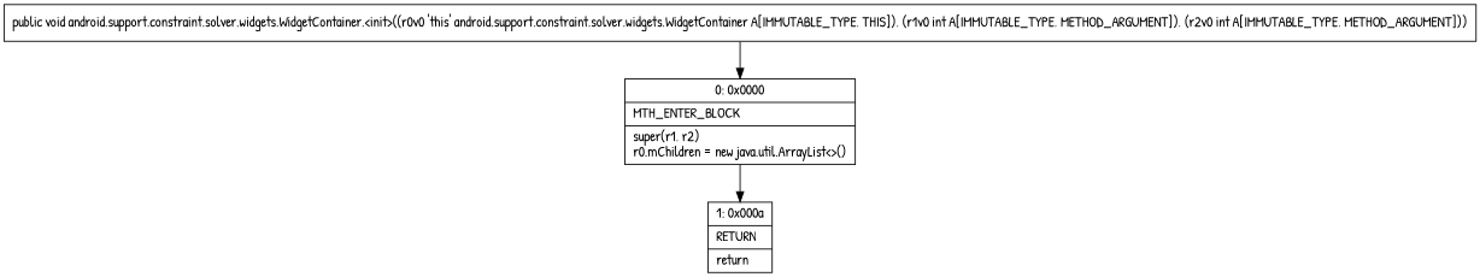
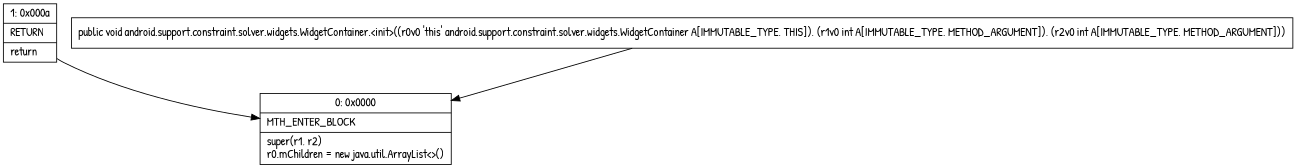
  digraph {
    fontname="Patrick Hand"
    node [shape=record fontname="Patrick Hand"]
    edge [fontname="Patrick Hand"]
    n1 [label="{0\:\ 0x0000|MTH_ENTER_BLOCK\l|super(r1, r2)\lr0.mChildren = new java.util.ArrayList\<\>()\l}"]
    n2 [label="{1\:\ 0x000a|RETURN\l|return\l}"]
    n3 [label="{public void android.support.constraint.solver.widgets.WidgetContainer.\<init\>((r0v0 'this' android.support.constraint.solver.widgets.WidgetContainer A[IMMUTABLE_TYPE, THIS]), (r1v0 int A[IMMUTABLE_TYPE, METHOD_ARGUMENT]), (r2v0 int A[IMMUTABLE_TYPE, METHOD_ARGUMENT])) }"]
-   n1 -> n2
+   n2 -> n1
    n3 -> n1
  }
